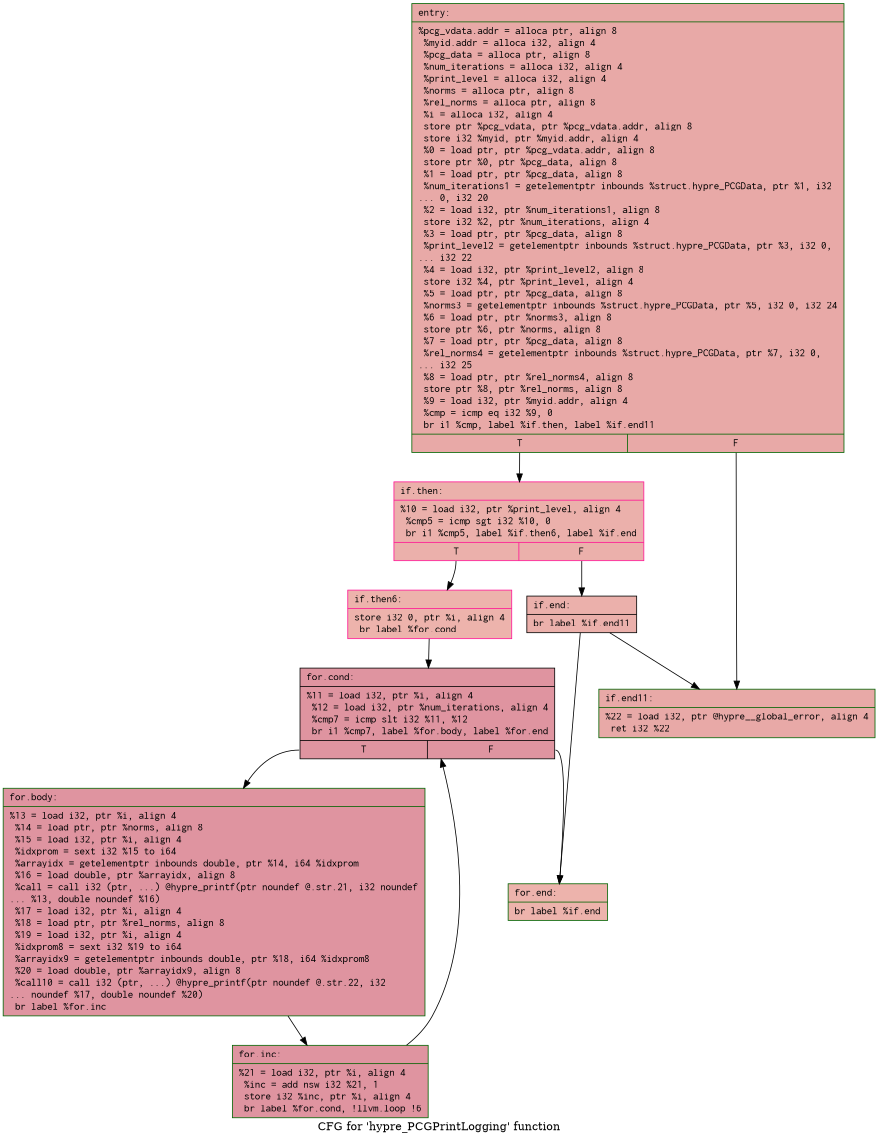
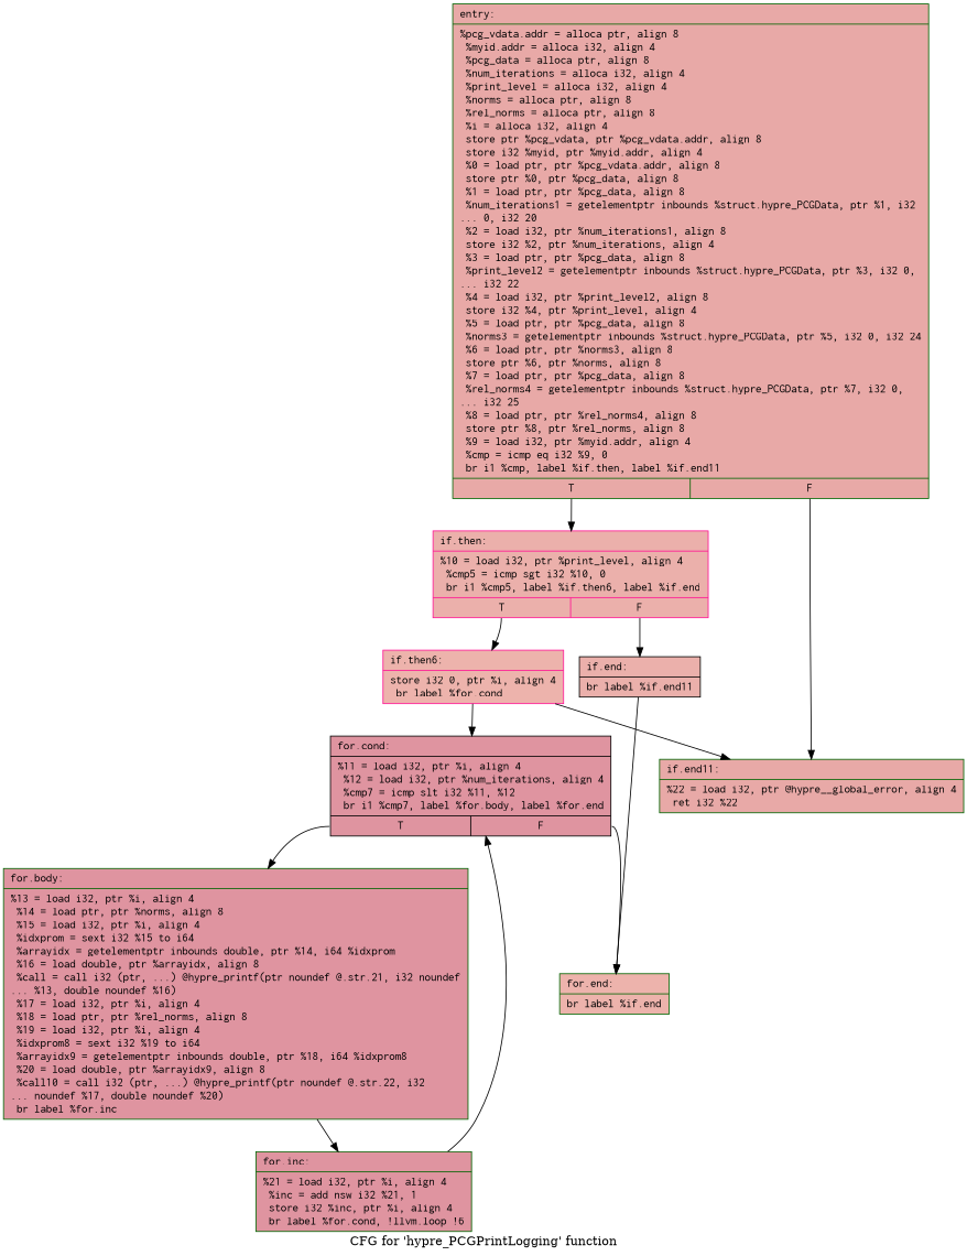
  digraph {
    label="CFG for 'hypre_PCGPrintLogging' function"
    node [color=darkgreen fillcolor="#b70d2870" fontname=Courier shape=record style=filled]
    n1 [fillcolor="#ca3b3770" label="{entry:\l|  %pcg_vdata.addr = alloca ptr, align 8\l  %myid.addr = alloca i32, align 4\l  %pcg_data = alloca ptr, align 8\l  %num_iterations = alloca i32, align 4\l  %print_level = alloca i32, align 4\l  %norms = alloca ptr, align 8\l  %rel_norms = alloca ptr, align 8\l  %i = alloca i32, align 4\l  store ptr %pcg_vdata, ptr %pcg_vdata.addr, align 8\l  store i32 %myid, ptr %myid.addr, align 4\l  %0 = load ptr, ptr %pcg_vdata.addr, align 8\l  store ptr %0, ptr %pcg_data, align 8\l  %1 = load ptr, ptr %pcg_data, align 8\l  %num_iterations1 = getelementptr inbounds %struct.hypre_PCGData, ptr %1, i32\l... 0, i32 20\l  %2 = load i32, ptr %num_iterations1, align 8\l  store i32 %2, ptr %num_iterations, align 4\l  %3 = load ptr, ptr %pcg_data, align 8\l  %print_level2 = getelementptr inbounds %struct.hypre_PCGData, ptr %3, i32 0,\l... i32 22\l  %4 = load i32, ptr %print_level2, align 8\l  store i32 %4, ptr %print_level, align 4\l  %5 = load ptr, ptr %pcg_data, align 8\l  %norms3 = getelementptr inbounds %struct.hypre_PCGData, ptr %5, i32 0, i32 24\l  %6 = load ptr, ptr %norms3, align 8\l  store ptr %6, ptr %norms, align 8\l  %7 = load ptr, ptr %pcg_data, align 8\l  %rel_norms4 = getelementptr inbounds %struct.hypre_PCGData, ptr %7, i32 0,\l... i32 25\l  %8 = load ptr, ptr %rel_norms4, align 8\l  store ptr %8, ptr %rel_norms, align 8\l  %9 = load i32, ptr %myid.addr, align 4\l  %cmp = icmp eq i32 %9, 0\l  br i1 %cmp, label %if.then, label %if.end11\l|{<s0>T|<s1>F}}"]
    n2 [color=deeppink fillcolor="#d24b4070" label="{if.then:\l|  %10 = load i32, ptr %print_level, align 4\l  %cmp5 = icmp sgt i32 %10, 0\l  br i1 %cmp5, label %if.then6, label %if.end\l|{<s0>T|<s1>F}}"]
    n3 [fillcolor="#ca3b3770" label="{if.end11:\l|  %22 = load i32, ptr @hypre__global_error, align 4\l  ret i32 %22\l}"]
    n4 [color=deeppink fillcolor="#d6524470" label="{if.then6:\l|  store i32 0, ptr %i, align 4\l  br label %for.cond\l}"]
    n5 [color=black fillcolor="#d24b4070" label="{if.end:\l|  br label %if.end11\l}"]
    n6 [color=black label="{for.cond:\l|  %11 = load i32, ptr %i, align 4\l  %12 = load i32, ptr %num_iterations, align 4\l  %cmp7 = icmp slt i32 %11, %12\l  br i1 %cmp7, label %for.body, label %for.end\l|{<s0>T|<s1>F}}"]
    n7 [fillcolor="#d6524470" label="{for.end:\l|  br label %if.end\l}"]
    n8 [label="{for.body:\l|  %13 = load i32, ptr %i, align 4\l  %14 = load ptr, ptr %norms, align 8\l  %15 = load i32, ptr %i, align 4\l  %idxprom = sext i32 %15 to i64\l  %arrayidx = getelementptr inbounds double, ptr %14, i64 %idxprom\l  %16 = load double, ptr %arrayidx, align 8\l  %call = call i32 (ptr, ...) @hypre_printf(ptr noundef @.str.21, i32 noundef\l... %13, double noundef %16)\l  %17 = load i32, ptr %i, align 4\l  %18 = load ptr, ptr %rel_norms, align 8\l  %19 = load i32, ptr %i, align 4\l  %idxprom8 = sext i32 %19 to i64\l  %arrayidx9 = getelementptr inbounds double, ptr %18, i64 %idxprom8\l  %20 = load double, ptr %arrayidx9, align 8\l  %call10 = call i32 (ptr, ...) @hypre_printf(ptr noundef @.str.22, i32\l... noundef %17, double noundef %20)\l  br label %for.inc\l}"]
    n9 [label="{for.inc:\l|  %21 = load i32, ptr %i, align 4\l  %inc = add nsw i32 %21, 1\l  store i32 %inc, ptr %i, align 4\l  br label %for.cond, !llvm.loop !6\l}"]
    n1 -> n2 [tailport=s0]
    n1 -> n3 [tailport=s1]
    n2 -> n4 [tailport=s0]
    n2 -> n5 [tailport=s1]
    n4 -> n6
-   n5 -> n3
+   n4 -> n3
    n5 -> n7
    n6 -> n7 [tailport=s1]
    n6 -> n8 [tailport=s0]
    n8 -> n9
    n9 -> n6
  }
